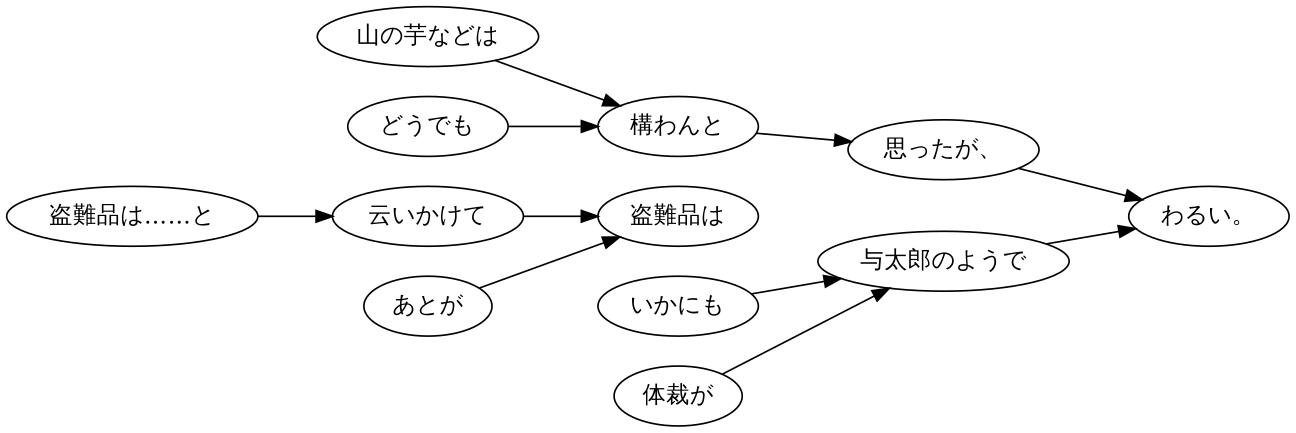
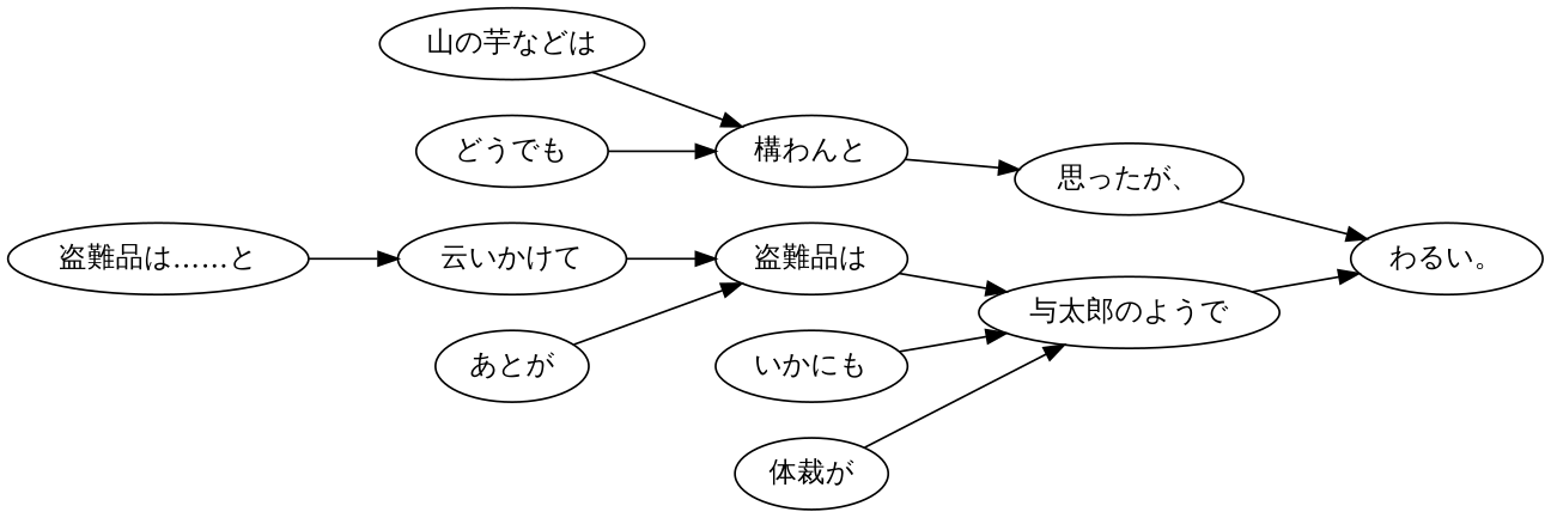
  digraph {
    rankdir=LR
    n1 [label="山の芋などは"]
    n2 [label="構わんと"]
    n3 [label="思ったが、"]
    n4 [label="どうでも"]
    n5 [label="わるい。"]
    n6 [label="盗難品は……と"]
    n7 [label="云いかけて"]
    n8 [label="盗難品は"]
    n9 [label="与太郎のようで"]
    n10 [label="あとが"]
    n11 [label="いかにも"]
    n12 [label="体裁が"]
    n1 -> n2
    n2 -> n3
    n3 -> n5
    n4 -> n2
    n6 -> n7
    n7 -> n8
+   n8 -> n9
    n9 -> n5
    n10 -> n8
    n11 -> n9
    n12 -> n9
  }
